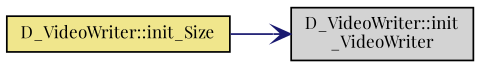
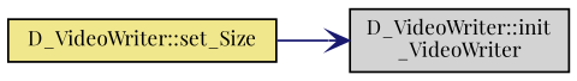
  digraph {
    rankdir=LR
    fontname="Playfair Display"
    node [color=black fontname="Playfair Display" fontsize=10 shape=record style=filled]
-   n1 [fillcolor=khaki fontcolor=black height=0.2 label="D_VideoWriter::init_Size" width=0.4]
+   n1 [fillcolor=khaki fontcolor=black height=0.2 label="D_VideoWriter::set_Size" width=0.4]
    n2 [fillcolor=lightgrey height=0.2 label="D_VideoWriter::init\l_VideoWriter" width=0.4]
    n1 -> n2 [color=midnightblue fontname="Playfair Display" fontsize=10 labelfontname=Helvetica labelfontsize=10 style=solid arrowhead=vee]
  }
